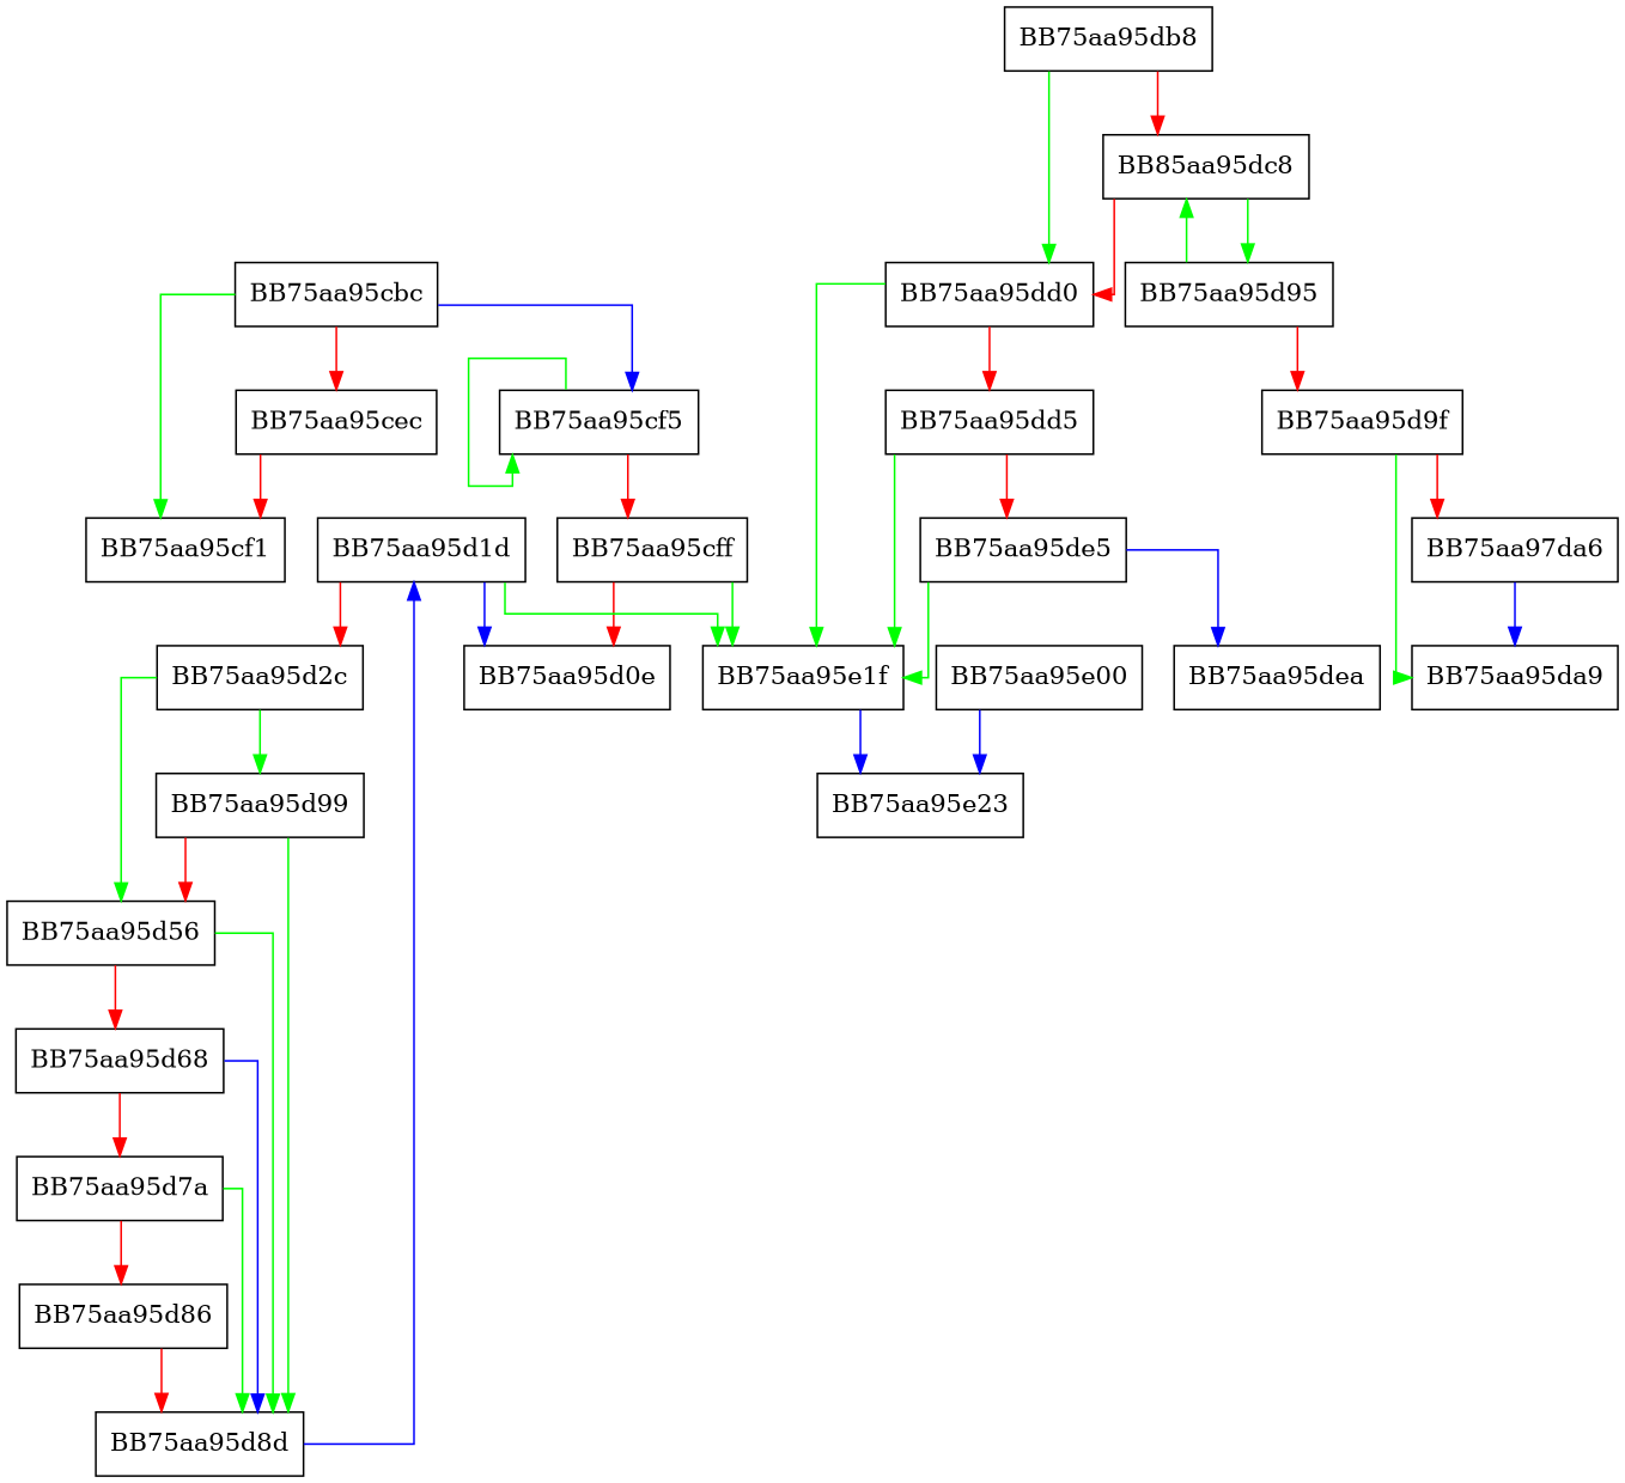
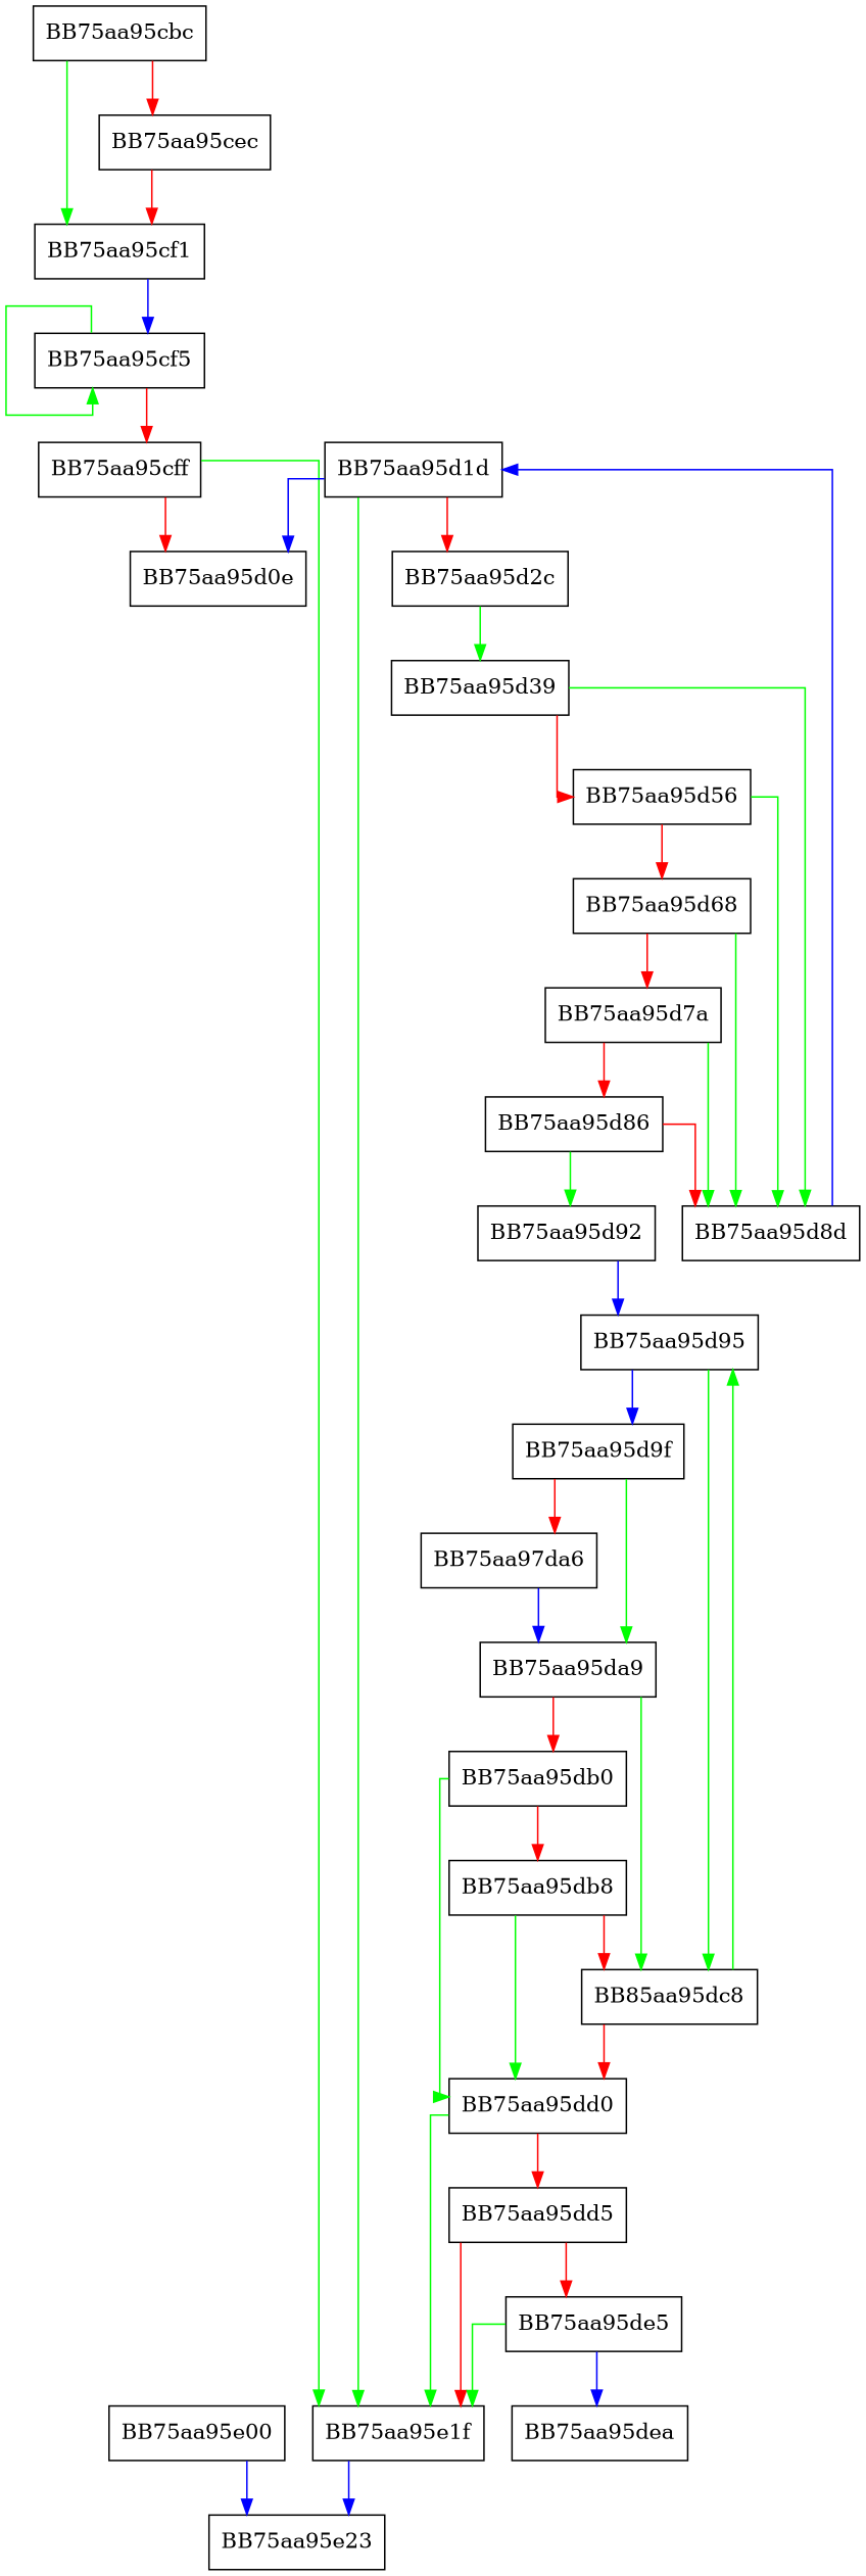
  digraph {
    splines=ortho
    node [shape=box]
    edge [color=green]
    BB75aa95cbc
    BB75aa95cf1
    BB75aa95cec
    BB75aa95cf5
    BB75aa95cff
    BB75aa95e1f
    BB75aa95d0e
    BB75aa95e23
    BB75aa95d1d
    BB75aa95d2c
    BB75aa95d56
-   BB75aa95d39 [label=BB75aa95d99]
+   BB75aa95d39
    BB75aa95d8d
    BB75aa95d68
    BB75aa95d7a
    BB75aa95d86
+   BB75aa95d92
    BB75aa95d95
    n19 [label=BB85aa95dc8]
    BB75aa95d9f
    BB75aa95dd0
    BB75aa95da9
    n23 [label=BB75aa97da6]
    BB75aa95dd5
+   BB75aa95db0
    BB75aa95db8
    BB75aa95de5
    BB75aa95dea
    BB75aa95e00
    BB75aa95cbc -> BB75aa95cf1
    BB75aa95cbc -> BB75aa95cec [color=red]
-   BB75aa95cbc -> BB75aa95cf5 [color=blue]
+   BB75aa95cf1 -> BB75aa95cf5 [color=blue]
    BB75aa95cec -> BB75aa95cf1 [color=red]
    BB75aa95cf5 -> BB75aa95cf5
    BB75aa95cf5 -> BB75aa95cff [color=red]
    BB75aa95cff -> BB75aa95e1f
    BB75aa95cff -> BB75aa95d0e [color=red]
    BB75aa95e1f -> BB75aa95e23 [color=blue]
    BB75aa95d1d -> BB75aa95e1f
    BB75aa95d1d -> BB75aa95d0e [color=blue]
    BB75aa95d1d -> BB75aa95d2c [color=red]
-   BB75aa95d2c -> BB75aa95d56
    BB75aa95d2c -> BB75aa95d39
    BB75aa95d56 -> BB75aa95d8d
    BB75aa95d56 -> BB75aa95d68 [color=red]
    BB75aa95d39 -> BB75aa95d56 [color=red]
    BB75aa95d39 -> BB75aa95d8d
    BB75aa95d8d -> BB75aa95d1d [color=blue]
-   BB75aa95d68 -> BB75aa95d8d [color=blue]
+   BB75aa95d68 -> BB75aa95d8d
    BB75aa95d68 -> BB75aa95d7a [color=red]
    BB75aa95d7a -> BB75aa95d8d
    BB75aa95d7a -> BB75aa95d86 [color=red]
    BB75aa95d86 -> BB75aa95d8d [color=red]
+   BB75aa95d86 -> BB75aa95d92
+   BB75aa95d92 -> BB75aa95d95 [color=blue]
    BB75aa95d95 -> n19
-   BB75aa95d95 -> BB75aa95d9f [color=red]
+   BB75aa95d95 -> BB75aa95d9f [color=blue]
    n19 -> BB75aa95d95
    n19 -> BB75aa95dd0 [color=red]
    BB75aa95d9f -> BB75aa95da9
    BB75aa95d9f -> n23 [color=red]
    BB75aa95dd0 -> BB75aa95e1f
    BB75aa95dd0 -> BB75aa95dd5 [color=red]
+   BB75aa95da9 -> n19
+   BB75aa95da9 -> BB75aa95db0 [color=red]
    n23 -> BB75aa95da9 [color=blue]
-   BB75aa95dd5 -> BB75aa95e1f
+   BB75aa95dd5 -> BB75aa95e1f [color=red]
    BB75aa95dd5 -> BB75aa95de5 [color=red]
+   BB75aa95db0 -> BB75aa95dd0
+   BB75aa95db0 -> BB75aa95db8 [color=red]
    BB75aa95db8 -> n19 [color=red]
    BB75aa95db8 -> BB75aa95dd0
    BB75aa95de5 -> BB75aa95e1f
    BB75aa95de5 -> BB75aa95dea [color=blue]
    BB75aa95e00 -> BB75aa95e23 [color=blue]
  }
